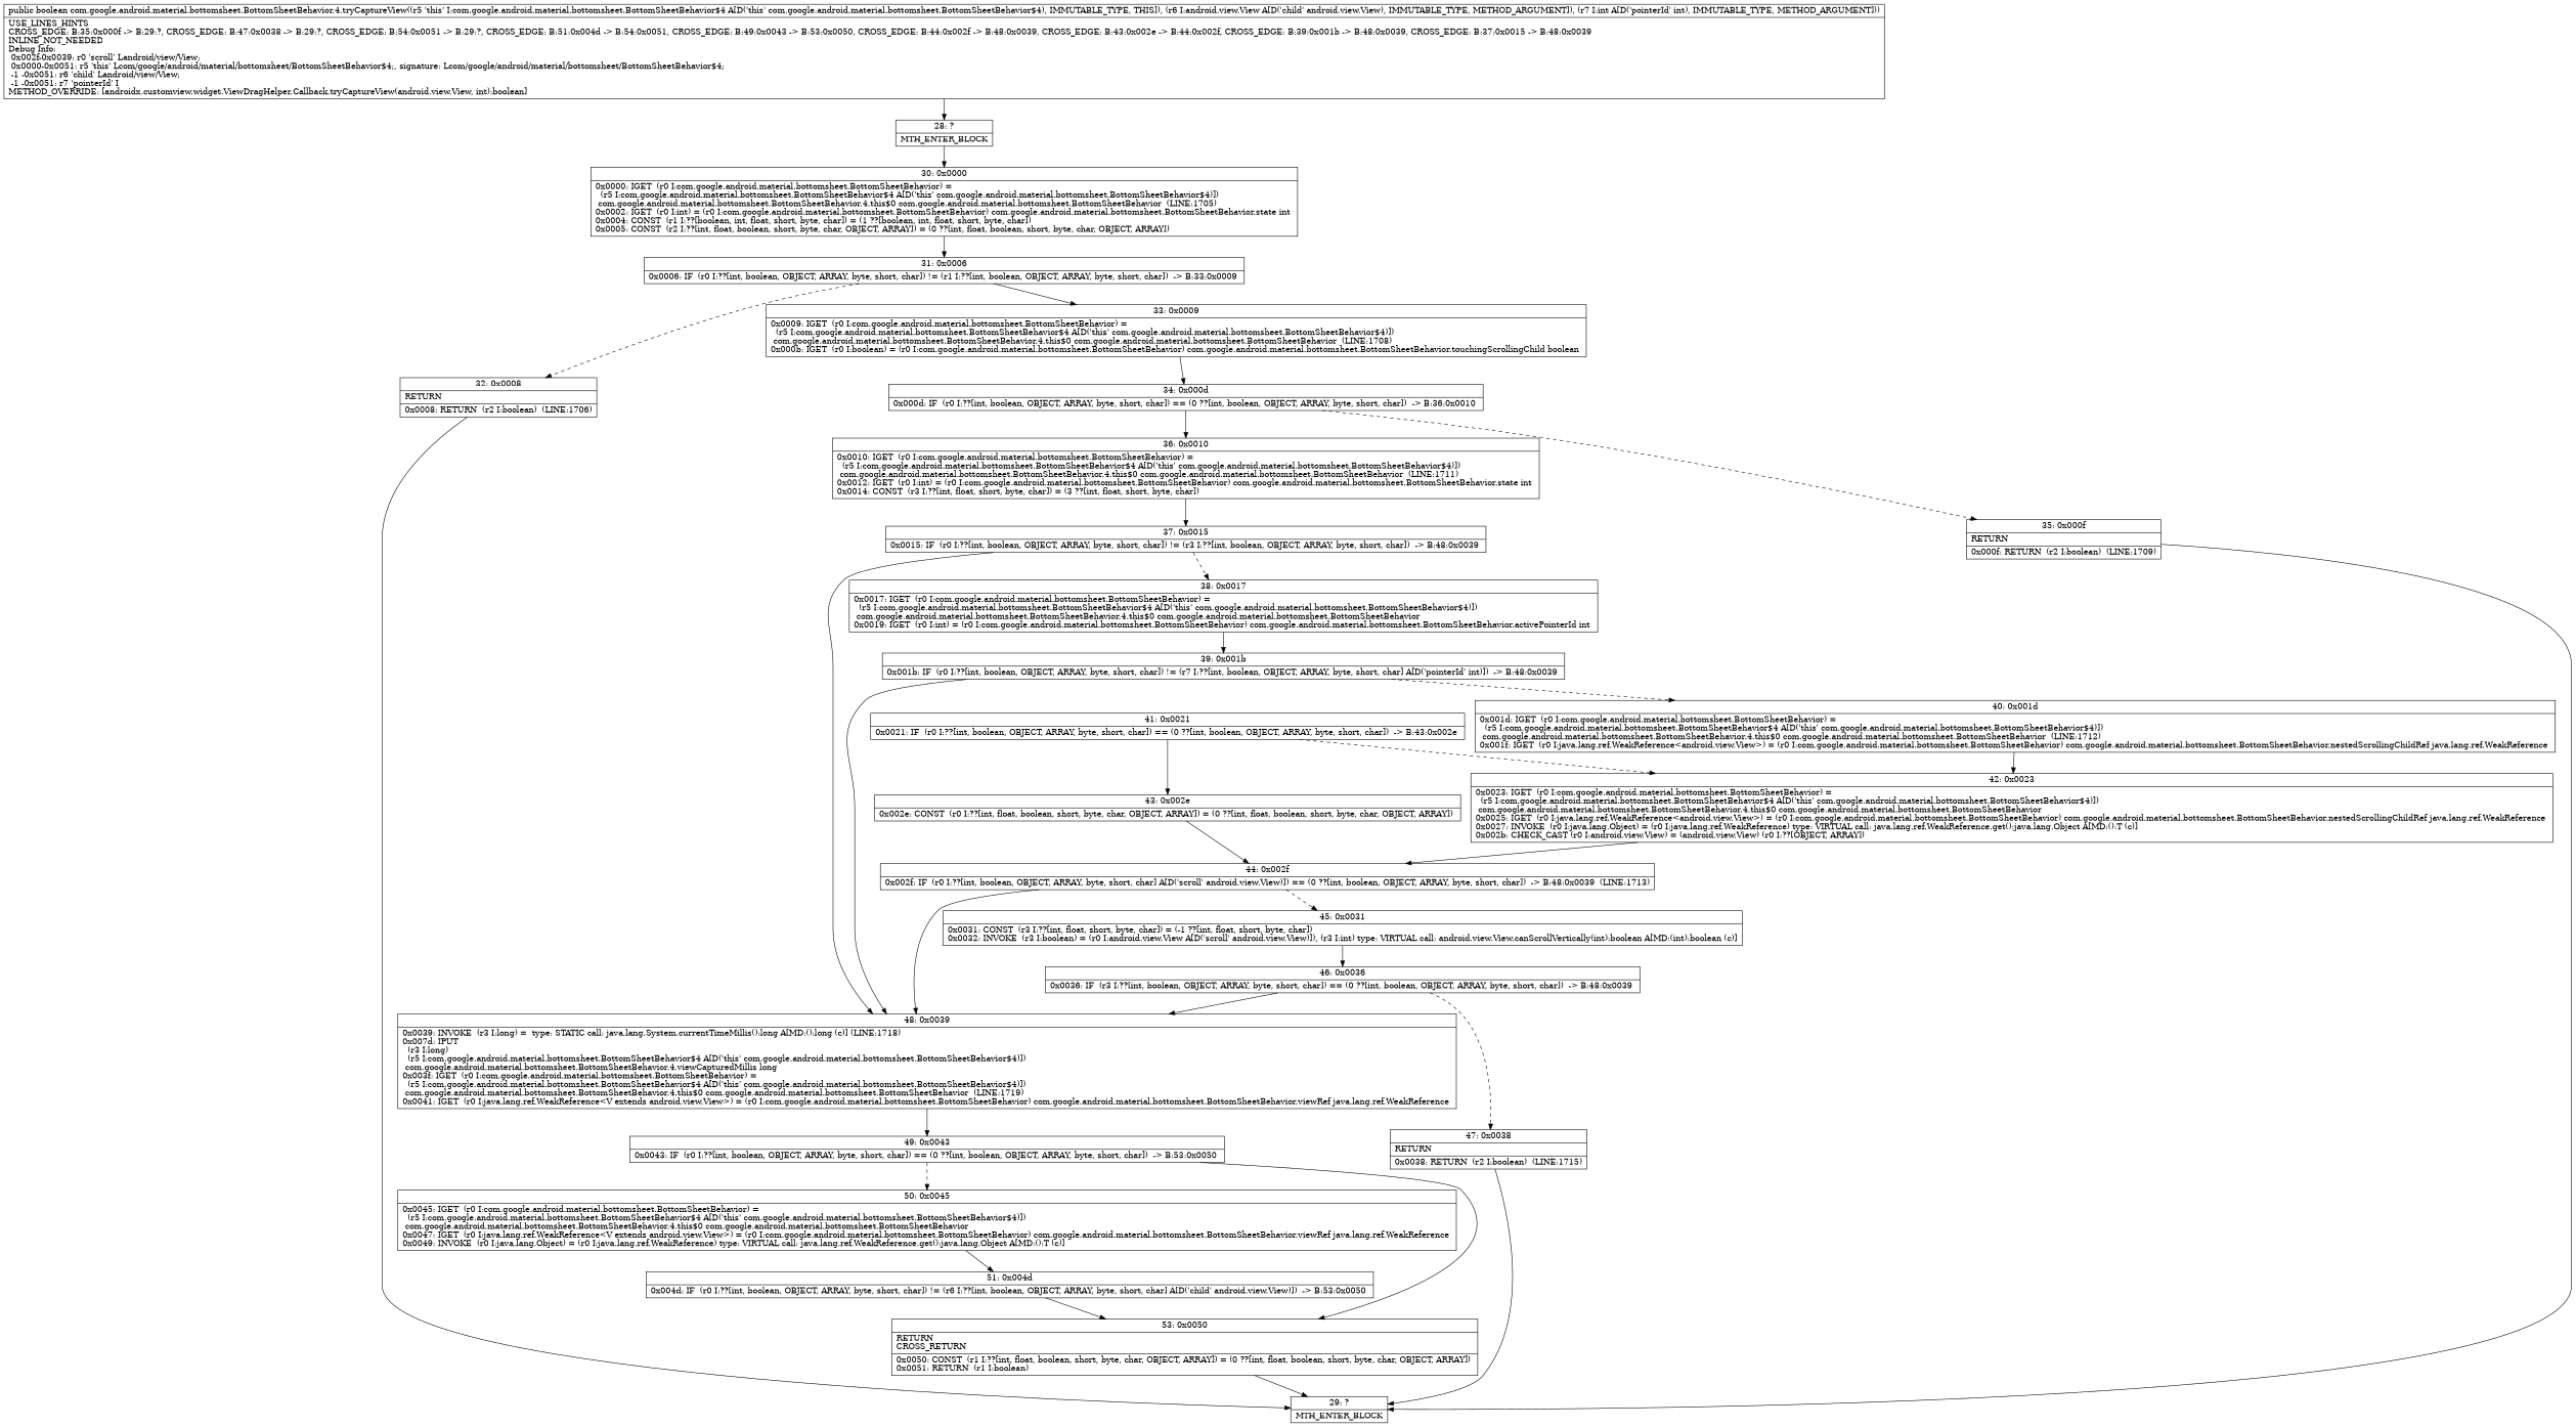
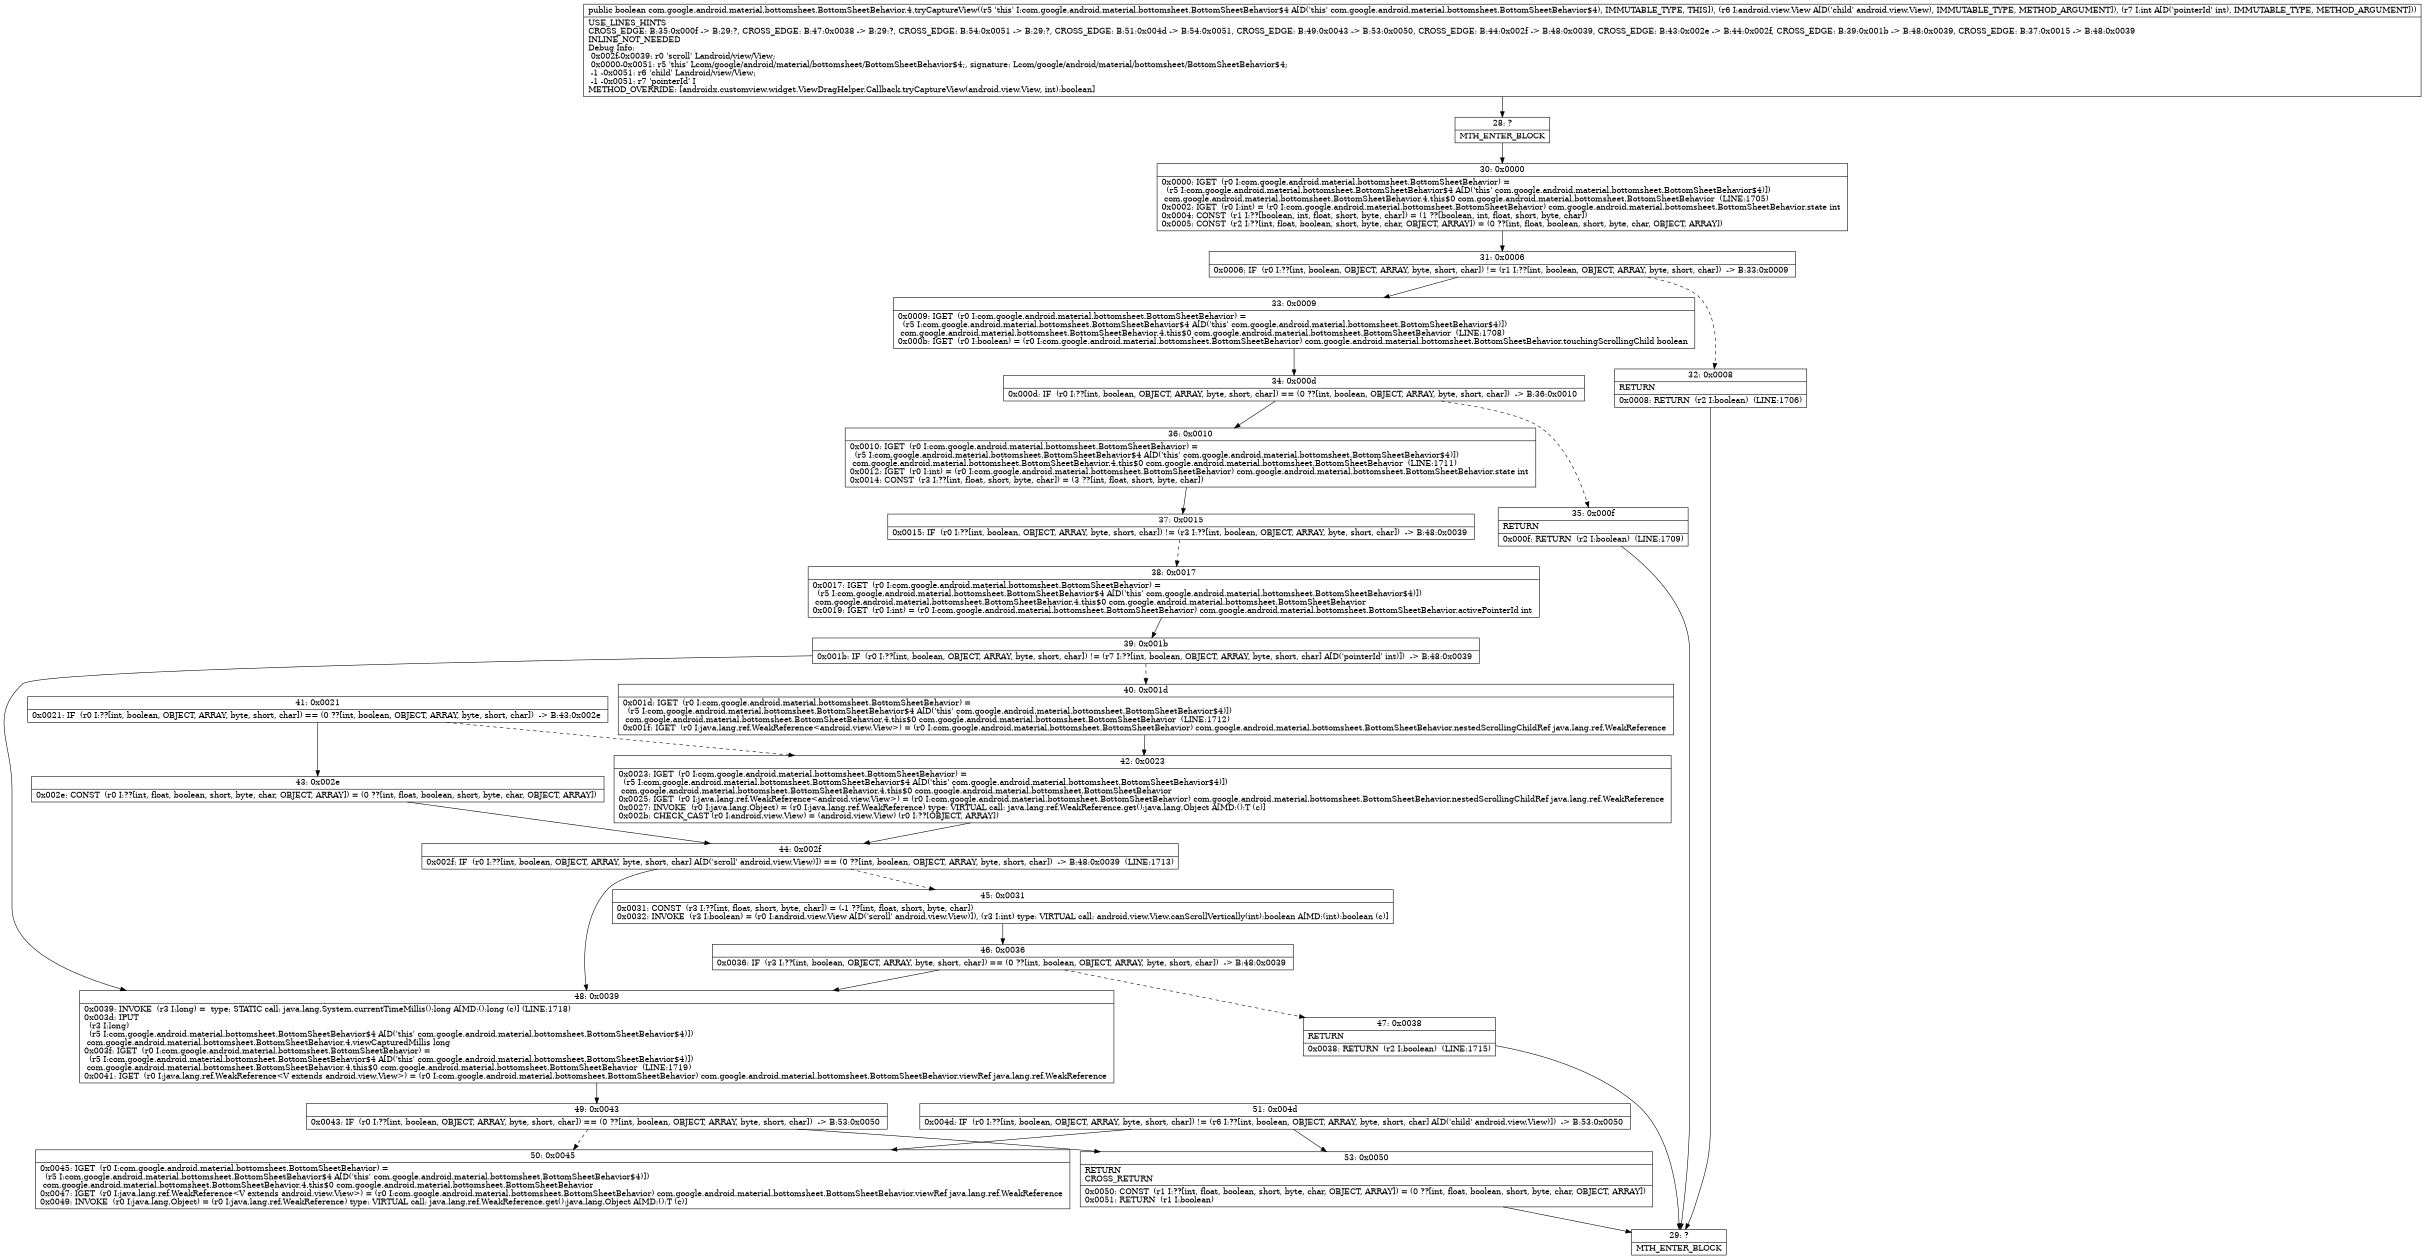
  digraph {
    node [shape=record]
    n1 [label="{28\:\ ?|MTH_ENTER_BLOCK\l}"]
    n2 [label="{30\:\ 0x0000|0x0000: IGET  (r0 I:com.google.android.material.bottomsheet.BottomSheetBehavior) = \l  (r5 I:com.google.android.material.bottomsheet.BottomSheetBehavior$4 A[D('this' com.google.android.material.bottomsheet.BottomSheetBehavior$4)])\l com.google.android.material.bottomsheet.BottomSheetBehavior.4.this$0 com.google.android.material.bottomsheet.BottomSheetBehavior  (LINE:1705)\l0x0002: IGET  (r0 I:int) = (r0 I:com.google.android.material.bottomsheet.BottomSheetBehavior) com.google.android.material.bottomsheet.BottomSheetBehavior.state int \l0x0004: CONST  (r1 I:??[boolean, int, float, short, byte, char]) = (1 ??[boolean, int, float, short, byte, char]) \l0x0005: CONST  (r2 I:??[int, float, boolean, short, byte, char, OBJECT, ARRAY]) = (0 ??[int, float, boolean, short, byte, char, OBJECT, ARRAY]) \l}"]
    n3 [label="{31\:\ 0x0006|0x0006: IF  (r0 I:??[int, boolean, OBJECT, ARRAY, byte, short, char]) != (r1 I:??[int, boolean, OBJECT, ARRAY, byte, short, char])  \-\> B:33:0x0009 \l}"]
    n4 [label="{32\:\ 0x0008|RETURN\l|0x0008: RETURN  (r2 I:boolean)  (LINE:1706)\l}"]
    n5 [label="{33\:\ 0x0009|0x0009: IGET  (r0 I:com.google.android.material.bottomsheet.BottomSheetBehavior) = \l  (r5 I:com.google.android.material.bottomsheet.BottomSheetBehavior$4 A[D('this' com.google.android.material.bottomsheet.BottomSheetBehavior$4)])\l com.google.android.material.bottomsheet.BottomSheetBehavior.4.this$0 com.google.android.material.bottomsheet.BottomSheetBehavior  (LINE:1708)\l0x000b: IGET  (r0 I:boolean) = (r0 I:com.google.android.material.bottomsheet.BottomSheetBehavior) com.google.android.material.bottomsheet.BottomSheetBehavior.touchingScrollingChild boolean \l}"]
    n6 [label="{29\:\ ?|MTH_ENTER_BLOCK\l}"]
    n7 [label="{34\:\ 0x000d|0x000d: IF  (r0 I:??[int, boolean, OBJECT, ARRAY, byte, short, char]) == (0 ??[int, boolean, OBJECT, ARRAY, byte, short, char])  \-\> B:36:0x0010 \l}"]
    n8 [label="{35\:\ 0x000f|RETURN\l|0x000f: RETURN  (r2 I:boolean)  (LINE:1709)\l}"]
    n9 [label="{36\:\ 0x0010|0x0010: IGET  (r0 I:com.google.android.material.bottomsheet.BottomSheetBehavior) = \l  (r5 I:com.google.android.material.bottomsheet.BottomSheetBehavior$4 A[D('this' com.google.android.material.bottomsheet.BottomSheetBehavior$4)])\l com.google.android.material.bottomsheet.BottomSheetBehavior.4.this$0 com.google.android.material.bottomsheet.BottomSheetBehavior  (LINE:1711)\l0x0012: IGET  (r0 I:int) = (r0 I:com.google.android.material.bottomsheet.BottomSheetBehavior) com.google.android.material.bottomsheet.BottomSheetBehavior.state int \l0x0014: CONST  (r3 I:??[int, float, short, byte, char]) = (3 ??[int, float, short, byte, char]) \l}"]
    n10 [label="{37\:\ 0x0015|0x0015: IF  (r0 I:??[int, boolean, OBJECT, ARRAY, byte, short, char]) != (r3 I:??[int, boolean, OBJECT, ARRAY, byte, short, char])  \-\> B:48:0x0039 \l}"]
    n11 [label="{38\:\ 0x0017|0x0017: IGET  (r0 I:com.google.android.material.bottomsheet.BottomSheetBehavior) = \l  (r5 I:com.google.android.material.bottomsheet.BottomSheetBehavior$4 A[D('this' com.google.android.material.bottomsheet.BottomSheetBehavior$4)])\l com.google.android.material.bottomsheet.BottomSheetBehavior.4.this$0 com.google.android.material.bottomsheet.BottomSheetBehavior \l0x0019: IGET  (r0 I:int) = (r0 I:com.google.android.material.bottomsheet.BottomSheetBehavior) com.google.android.material.bottomsheet.BottomSheetBehavior.activePointerId int \l}"]
-   n12 [label="{48\:\ 0x0039|0x0039: INVOKE  (r3 I:long) =  type: STATIC call: java.lang.System.currentTimeMillis():long A[MD:():long (c)] (LINE:1718)\l0x007d: IPUT  \l  (r3 I:long)\l  (r5 I:com.google.android.material.bottomsheet.BottomSheetBehavior$4 A[D('this' com.google.android.material.bottomsheet.BottomSheetBehavior$4)])\l com.google.android.material.bottomsheet.BottomSheetBehavior.4.viewCapturedMillis long \l0x003f: IGET  (r0 I:com.google.android.material.bottomsheet.BottomSheetBehavior) = \l  (r5 I:com.google.android.material.bottomsheet.BottomSheetBehavior$4 A[D('this' com.google.android.material.bottomsheet.BottomSheetBehavior$4)])\l com.google.android.material.bottomsheet.BottomSheetBehavior.4.this$0 com.google.android.material.bottomsheet.BottomSheetBehavior  (LINE:1719)\l0x0041: IGET  (r0 I:java.lang.ref.WeakReference\<V extends android.view.View\>) = (r0 I:com.google.android.material.bottomsheet.BottomSheetBehavior) com.google.android.material.bottomsheet.BottomSheetBehavior.viewRef java.lang.ref.WeakReference \l}"]
+   n12 [label="{48\:\ 0x0039|0x0039: INVOKE  (r3 I:long) =  type: STATIC call: java.lang.System.currentTimeMillis():long A[MD:():long (c)] (LINE:1718)\l0x003d: IPUT  \l  (r3 I:long)\l  (r5 I:com.google.android.material.bottomsheet.BottomSheetBehavior$4 A[D('this' com.google.android.material.bottomsheet.BottomSheetBehavior$4)])\l com.google.android.material.bottomsheet.BottomSheetBehavior.4.viewCapturedMillis long \l0x003f: IGET  (r0 I:com.google.android.material.bottomsheet.BottomSheetBehavior) = \l  (r5 I:com.google.android.material.bottomsheet.BottomSheetBehavior$4 A[D('this' com.google.android.material.bottomsheet.BottomSheetBehavior$4)])\l com.google.android.material.bottomsheet.BottomSheetBehavior.4.this$0 com.google.android.material.bottomsheet.BottomSheetBehavior  (LINE:1719)\l0x0041: IGET  (r0 I:java.lang.ref.WeakReference\<V extends android.view.View\>) = (r0 I:com.google.android.material.bottomsheet.BottomSheetBehavior) com.google.android.material.bottomsheet.BottomSheetBehavior.viewRef java.lang.ref.WeakReference \l}"]
    n13 [label="{39\:\ 0x001b|0x001b: IF  (r0 I:??[int, boolean, OBJECT, ARRAY, byte, short, char]) != (r7 I:??[int, boolean, OBJECT, ARRAY, byte, short, char] A[D('pointerId' int)])  \-\> B:48:0x0039 \l}"]
    n14 [label="{49\:\ 0x0043|0x0043: IF  (r0 I:??[int, boolean, OBJECT, ARRAY, byte, short, char]) == (0 ??[int, boolean, OBJECT, ARRAY, byte, short, char])  \-\> B:53:0x0050 \l}"]
    n15 [label="{40\:\ 0x001d|0x001d: IGET  (r0 I:com.google.android.material.bottomsheet.BottomSheetBehavior) = \l  (r5 I:com.google.android.material.bottomsheet.BottomSheetBehavior$4 A[D('this' com.google.android.material.bottomsheet.BottomSheetBehavior$4)])\l com.google.android.material.bottomsheet.BottomSheetBehavior.4.this$0 com.google.android.material.bottomsheet.BottomSheetBehavior  (LINE:1712)\l0x001f: IGET  (r0 I:java.lang.ref.WeakReference\<android.view.View\>) = (r0 I:com.google.android.material.bottomsheet.BottomSheetBehavior) com.google.android.material.bottomsheet.BottomSheetBehavior.nestedScrollingChildRef java.lang.ref.WeakReference \l}"]
    n16 [label="{42\:\ 0x0023|0x0023: IGET  (r0 I:com.google.android.material.bottomsheet.BottomSheetBehavior) = \l  (r5 I:com.google.android.material.bottomsheet.BottomSheetBehavior$4 A[D('this' com.google.android.material.bottomsheet.BottomSheetBehavior$4)])\l com.google.android.material.bottomsheet.BottomSheetBehavior.4.this$0 com.google.android.material.bottomsheet.BottomSheetBehavior \l0x0025: IGET  (r0 I:java.lang.ref.WeakReference\<android.view.View\>) = (r0 I:com.google.android.material.bottomsheet.BottomSheetBehavior) com.google.android.material.bottomsheet.BottomSheetBehavior.nestedScrollingChildRef java.lang.ref.WeakReference \l0x0027: INVOKE  (r0 I:java.lang.Object) = (r0 I:java.lang.ref.WeakReference) type: VIRTUAL call: java.lang.ref.WeakReference.get():java.lang.Object A[MD:():T (c)]\l0x002b: CHECK_CAST (r0 I:android.view.View) = (android.view.View) (r0 I:??[OBJECT, ARRAY]) \l}"]
    n17 [label="{41\:\ 0x0021|0x0021: IF  (r0 I:??[int, boolean, OBJECT, ARRAY, byte, short, char]) == (0 ??[int, boolean, OBJECT, ARRAY, byte, short, char])  \-\> B:43:0x002e \l}"]
    n18 [label="{43\:\ 0x002e|0x002e: CONST  (r0 I:??[int, float, boolean, short, byte, char, OBJECT, ARRAY]) = (0 ??[int, float, boolean, short, byte, char, OBJECT, ARRAY]) \l}"]
    n19 [label="{44\:\ 0x002f|0x002f: IF  (r0 I:??[int, boolean, OBJECT, ARRAY, byte, short, char] A[D('scroll' android.view.View)]) == (0 ??[int, boolean, OBJECT, ARRAY, byte, short, char])  \-\> B:48:0x0039  (LINE:1713)\l}"]
    n20 [label="{45\:\ 0x0031|0x0031: CONST  (r3 I:??[int, float, short, byte, char]) = (\-1 ??[int, float, short, byte, char]) \l0x0032: INVOKE  (r3 I:boolean) = (r0 I:android.view.View A[D('scroll' android.view.View)]), (r3 I:int) type: VIRTUAL call: android.view.View.canScrollVertically(int):boolean A[MD:(int):boolean (c)]\l}"]
    n21 [label="{46\:\ 0x0036|0x0036: IF  (r3 I:??[int, boolean, OBJECT, ARRAY, byte, short, char]) == (0 ??[int, boolean, OBJECT, ARRAY, byte, short, char])  \-\> B:48:0x0039 \l}"]
    n22 [label="{47\:\ 0x0038|RETURN\l|0x0038: RETURN  (r2 I:boolean)  (LINE:1715)\l}"]
    n23 [label="{50\:\ 0x0045|0x0045: IGET  (r0 I:com.google.android.material.bottomsheet.BottomSheetBehavior) = \l  (r5 I:com.google.android.material.bottomsheet.BottomSheetBehavior$4 A[D('this' com.google.android.material.bottomsheet.BottomSheetBehavior$4)])\l com.google.android.material.bottomsheet.BottomSheetBehavior.4.this$0 com.google.android.material.bottomsheet.BottomSheetBehavior \l0x0047: IGET  (r0 I:java.lang.ref.WeakReference\<V extends android.view.View\>) = (r0 I:com.google.android.material.bottomsheet.BottomSheetBehavior) com.google.android.material.bottomsheet.BottomSheetBehavior.viewRef java.lang.ref.WeakReference \l0x0049: INVOKE  (r0 I:java.lang.Object) = (r0 I:java.lang.ref.WeakReference) type: VIRTUAL call: java.lang.ref.WeakReference.get():java.lang.Object A[MD:():T (c)]\l}"]
    n24 [label="{53\:\ 0x0050|RETURN\lCROSS_RETURN\l|0x0050: CONST  (r1 I:??[int, float, boolean, short, byte, char, OBJECT, ARRAY]) = (0 ??[int, float, boolean, short, byte, char, OBJECT, ARRAY]) \l0x0051: RETURN  (r1 I:boolean) \l}"]
    n25 [label="{51\:\ 0x004d|0x004d: IF  (r0 I:??[int, boolean, OBJECT, ARRAY, byte, short, char]) != (r6 I:??[int, boolean, OBJECT, ARRAY, byte, short, char] A[D('child' android.view.View)])  \-\> B:53:0x0050 \l}"]
    n26 [label="{public boolean com.google.android.material.bottomsheet.BottomSheetBehavior.4.tryCaptureView((r5 'this' I:com.google.android.material.bottomsheet.BottomSheetBehavior$4 A[D('this' com.google.android.material.bottomsheet.BottomSheetBehavior$4), IMMUTABLE_TYPE, THIS]), (r6 I:android.view.View A[D('child' android.view.View), IMMUTABLE_TYPE, METHOD_ARGUMENT]), (r7 I:int A[D('pointerId' int), IMMUTABLE_TYPE, METHOD_ARGUMENT]))  | USE_LINES_HINTS\lCROSS_EDGE: B:35:0x000f \-\> B:29:?, CROSS_EDGE: B:47:0x0038 \-\> B:29:?, CROSS_EDGE: B:54:0x0051 \-\> B:29:?, CROSS_EDGE: B:51:0x004d \-\> B:54:0x0051, CROSS_EDGE: B:49:0x0043 \-\> B:53:0x0050, CROSS_EDGE: B:44:0x002f \-\> B:48:0x0039, CROSS_EDGE: B:43:0x002e \-\> B:44:0x002f, CROSS_EDGE: B:39:0x001b \-\> B:48:0x0039, CROSS_EDGE: B:37:0x0015 \-\> B:48:0x0039\lINLINE_NOT_NEEDED\lDebug Info:\l  0x002f\-0x0039: r0 'scroll' Landroid\/view\/View;\l  0x0000\-0x0051: r5 'this' Lcom\/google\/android\/material\/bottomsheet\/BottomSheetBehavior$4;, signature: Lcom\/google\/android\/material\/bottomsheet\/BottomSheetBehavior$4;\l  \-1 \-0x0051: r6 'child' Landroid\/view\/View;\l  \-1 \-0x0051: r7 'pointerId' I\lMETHOD_OVERRIDE: [androidx.customview.widget.ViewDragHelper.Callback.tryCaptureView(android.view.View, int):boolean]\l}"]
    n1 -> n2
    n2 -> n3
    n3 -> n4 [style=dashed]
    n3 -> n5
    n4 -> n6
    n5 -> n7
    n7 -> n8 [style=dashed]
    n7 -> n9
    n8 -> n6
    n9 -> n10
    n10 -> n11 [style=dashed]
-   n10 -> n12
    n11 -> n13
    n12 -> n14
    n13 -> n12
    n13 -> n15 [style=dashed]
    n14 -> n23 [style=dashed]
    n14 -> n24
    n15 -> n16
    n16 -> n19
    n17 -> n16 [style=dashed]
    n17 -> n18
    n18 -> n19
    n19 -> n12
    n19 -> n20 [style=dashed]
    n20 -> n21
    n21 -> n12
    n21 -> n22 [style=dashed]
    n22 -> n6
-   n23 -> n25
+   n25 -> n23
    n24 -> n6
    n25 -> n24
    n26 -> n1
  }
